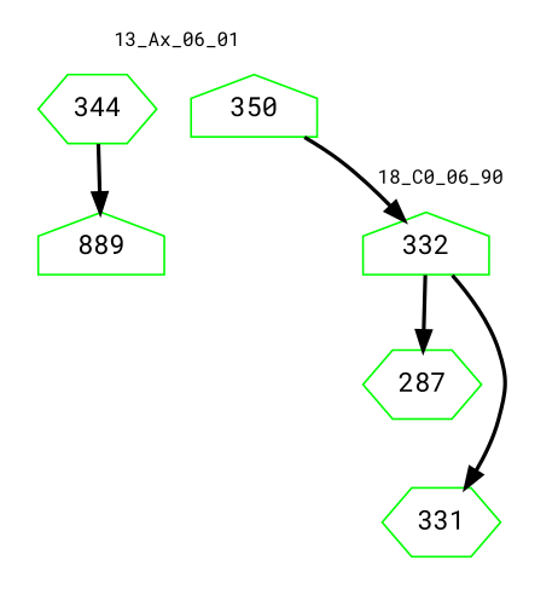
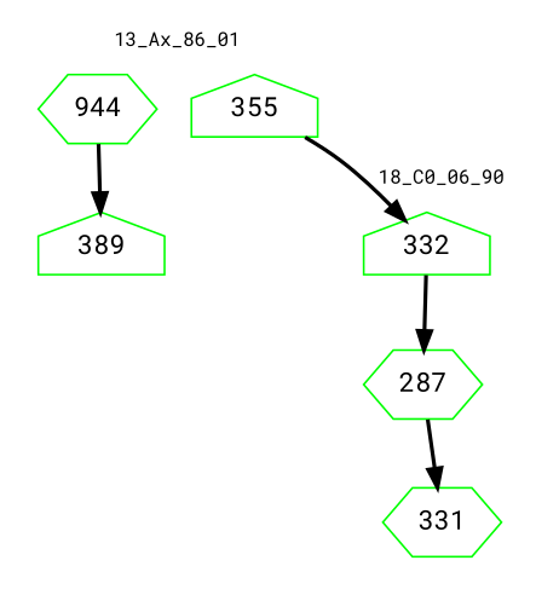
  digraph {
    fontname="Roboto Mono"
    node [color=green fontname="Roboto Mono" shape=house]
    edge [color=black fontname="Roboto Mono" style=bold]
-   n1 [label=350]
-   n2 [label=344 shape=hexagon]
-   n3 [label=889]
+   n1 [label=355]
+   n2 [label=944 shape=hexagon]
+   n3 [label=389]
    n4 [label=332]
    n5 [label=287 shape=hexagon]
    n6 [label=331 shape=hexagon]
    subgraph cluster_1 {
      color=white
      fontsize=10
-     label="13_Ax_06_01"
+     label="13_Ax_86_01"
      n1
      n2
      n3
    }
    subgraph cluster_2 {
      color=white
      fontsize=10
      label="18_C0_06_90"
      n4
      n5
      n6
    }
    n1 -> n4
    n2 -> n3
    n4 -> n5
-   n4 -> n6
+   n5 -> n6
  }
